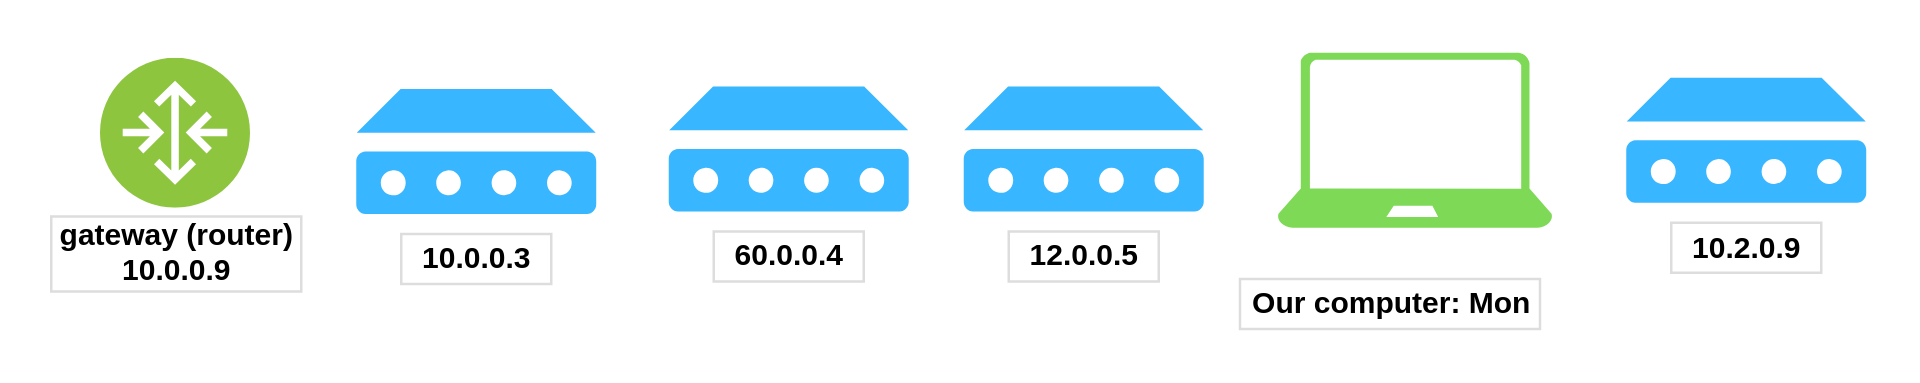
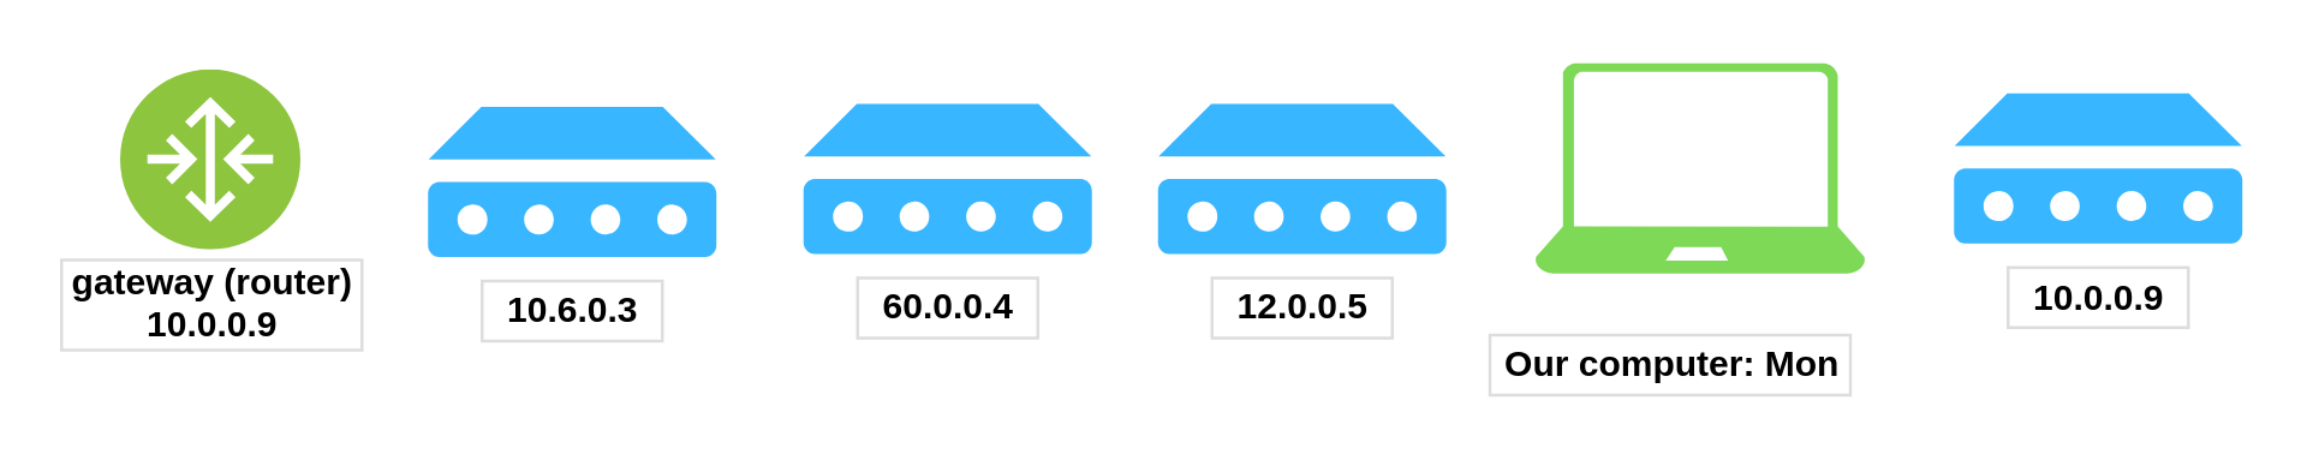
  <mxCell id="0" />
  <mxCell id="1" parent="0" />
  <mxCell id="2" value="" style="group" parent="1" vertex="1" connectable="0"><mxGeometry x="267" y="34" width="96" height="78" as="geometry" /></mxCell>
  <mxCell id="3" value="" style="aspect=fixed;pointerEvents=1;shadow=0;dashed=0;html=1;strokeColor=none;labelPosition=center;verticalLabelPosition=bottom;verticalAlign=top;align=center;fillColor=#38B6FF;shape=mxgraph.mscae.enterprise.device" parent="2" vertex="1"><mxGeometry width="96" height="50" as="geometry" /></mxCell>
  <mxCell id="4" value="60.0.0.4" style="text;html=1;resizable=0;points=[];autosize=1;align=center;verticalAlign=top;spacingTop=-4;fillColor=#ffffff;strokeColor=#DDDDDD;fontStyle=1" parent="2" vertex="1"><mxGeometry x="18" y="58" width="60" height="20" as="geometry" /></mxCell>
  <mxCell id="5" value="" style="group" parent="1" vertex="1" connectable="0"><mxGeometry x="20" y="23" width="100" height="93" as="geometry" /></mxCell>
  <mxCell id="6" value="" style="aspect=fixed;perimeter=ellipsePerimeter;html=1;align=center;shadow=0;dashed=0;fontColor=#4277BB;labelBackgroundColor=#ffffff;fontSize=12;spacingTop=3;image;image=img/lib/ibm/vpc/Router.svg;strokeColor=#DDDDDD;fillColor=#ffffff;" parent="5" vertex="1"><mxGeometry x="20" width="60" height="60" as="geometry" /></mxCell>
  <mxCell id="7" value="gateway (router)&lt;br&gt;10.0.0.9" style="text;html=1;resizable=0;points=[];autosize=1;align=center;verticalAlign=top;spacingTop=-6;fillColor=#ffffff;strokeColor=#DDDDDD;fontStyle=1" parent="5" vertex="1"><mxGeometry y="63" width="100" height="30" as="geometry" /></mxCell>
  <mxCell id="8" value="" style="group" parent="1" vertex="1" connectable="0"><mxGeometry x="142" y="35" width="96" height="78" as="geometry" /></mxCell>
  <mxCell id="9" value="" style="aspect=fixed;pointerEvents=1;shadow=0;dashed=0;html=1;strokeColor=none;labelPosition=center;verticalLabelPosition=bottom;verticalAlign=top;align=center;fillColor=#38B6FF;shape=mxgraph.mscae.enterprise.device" parent="8" vertex="1"><mxGeometry width="96" height="50" as="geometry" /></mxCell>
- <mxCell id="10" value="10.0.0.3" style="text;html=1;resizable=0;points=[];autosize=1;align=center;verticalAlign=top;spacingTop=-4;fillColor=#ffffff;strokeColor=#DDDDDD;fontStyle=1" parent="8" vertex="1"><mxGeometry x="18" y="58" width="60" height="20" as="geometry" /></mxCell>
+ <mxCell id="10" value="10.6.0.3" style="text;html=1;resizable=0;points=[];autosize=1;align=center;verticalAlign=top;spacingTop=-4;fillColor=#ffffff;strokeColor=#DDDDDD;fontStyle=1" parent="8" vertex="1"><mxGeometry x="18" y="58" width="60" height="20" as="geometry" /></mxCell>
  <mxCell id="11" value="" style="group" parent="1" vertex="1" connectable="0"><mxGeometry x="385" y="34" width="96" height="78" as="geometry" /></mxCell>
  <mxCell id="12" value="" style="aspect=fixed;pointerEvents=1;shadow=0;dashed=0;html=1;strokeColor=none;labelPosition=center;verticalLabelPosition=bottom;verticalAlign=top;align=center;fillColor=#38B6FF;shape=mxgraph.mscae.enterprise.device" parent="11" vertex="1"><mxGeometry width="96" height="50" as="geometry" /></mxCell>
  <mxCell id="13" value="12.0.0.5" style="text;html=1;resizable=0;points=[];autosize=1;align=center;verticalAlign=top;spacingTop=-4;fillColor=#ffffff;strokeColor=#DDDDDD;fontStyle=1" parent="11" vertex="1"><mxGeometry x="18" y="58" width="60" height="20" as="geometry" /></mxCell>
  <mxCell id="14" value="" style="group" parent="1" vertex="1" connectable="0"><mxGeometry x="650" y="30.5" width="96" height="78" as="geometry" /></mxCell>
  <mxCell id="15" value="" style="aspect=fixed;pointerEvents=1;shadow=0;dashed=0;html=1;strokeColor=none;labelPosition=center;verticalLabelPosition=bottom;verticalAlign=top;align=center;fillColor=#38B6FF;shape=mxgraph.mscae.enterprise.device" parent="14" vertex="1"><mxGeometry width="96" height="50" as="geometry" /></mxCell>
- <mxCell id="16" value="10.2.0.9" style="text;html=1;resizable=0;points=[];autosize=1;align=center;verticalAlign=top;spacingTop=-4;fillColor=#ffffff;strokeColor=#DDDDDD;fontStyle=1" parent="14" vertex="1"><mxGeometry x="18" y="58" width="60" height="20" as="geometry" /></mxCell>
+ <mxCell id="16" value="10.0.0.9" style="text;html=1;resizable=0;points=[];autosize=1;align=center;verticalAlign=top;spacingTop=-4;fillColor=#ffffff;strokeColor=#DDDDDD;fontStyle=1" parent="14" vertex="1"><mxGeometry x="18" y="58" width="60" height="20" as="geometry" /></mxCell>
  <mxCell id="17" value="" style="verticalLabelPosition=bottom;html=1;verticalAlign=top;align=center;strokeColor=none;fillColor=#7ED957;shape=mxgraph.azure.laptop;pointerEvents=1;" parent="1" vertex="1"><mxGeometry x="510.5" y="20.5" width="110" height="70" as="geometry" /></mxCell>
  <mxCell id="18" value="Our computer: Mon" style="text;html=1;resizable=0;points=[];autosize=1;align=center;verticalAlign=top;spacingTop=-4;fillColor=#ffffff;strokeColor=#DDDDDD;fontStyle=1" parent="1" vertex="1"><mxGeometry x="495.5" y="111" width="120" height="20" as="geometry" /></mxCell>
